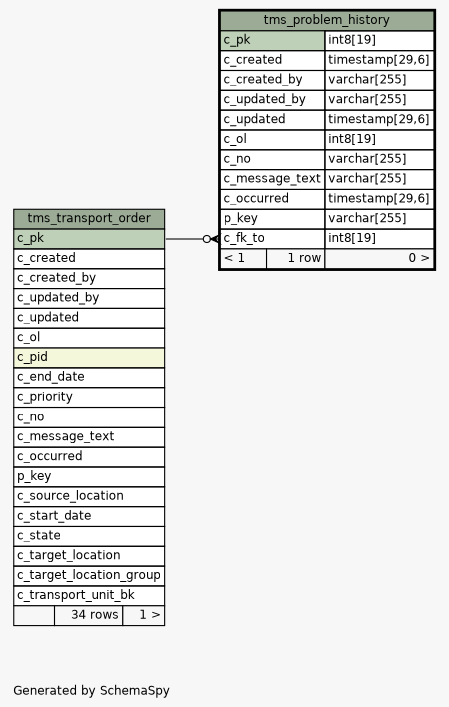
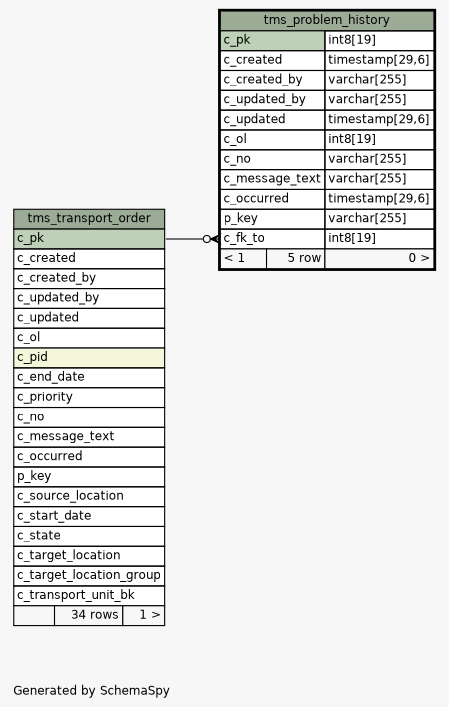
  digraph {
    bgcolor="#f7f7f7"
    fontname="DejaVu Sans"
    fontsize=11
    label="\nGenerated by SchemaSpy"
    labeljust=l
    nodesep=0.18
    rankdir=RL
    ranksep=0.46
    node [fontname="DejaVu Sans" fontsize=11 shape=plaintext]
-   n1 [label=<     <TABLE BORDER="2" CELLBORDER="1" CELLSPACING="0" BGCOLOR="#ffffff">       <TR><TD COLSPAN="3" BGCOLOR="#9bab96" ALIGN="CENTER">tms_problem_history</TD></TR>       <TR><TD PORT="c_pk" COLSPAN="2" BGCOLOR="#bed1b8" ALIGN="LEFT">c_pk</TD><TD PORT="c_pk.type" ALIGN="LEFT">int8[19]</TD></TR>       <TR><TD PORT="c_created" COLSPAN="2" ALIGN="LEFT">c_created</TD><TD PORT="c_created.type" ALIGN="LEFT">timestamp[29,6]</TD></TR>       <TR><TD PORT="c_created_by" COLSPAN="2" ALIGN="LEFT">c_created_by</TD><TD PORT="c_created_by.type" ALIGN="LEFT">varchar[255]</TD></TR>       <TR><TD PORT="c_updated_by" COLSPAN="2" ALIGN="LEFT">c_updated_by</TD><TD PORT="c_updated_by.type" ALIGN="LEFT">varchar[255]</TD></TR>       <TR><TD PORT="c_updated" COLSPAN="2" ALIGN="LEFT">c_updated</TD><TD PORT="c_updated.type" ALIGN="LEFT">timestamp[29,6]</TD></TR>       <TR><TD PORT="c_ol" COLSPAN="2" ALIGN="LEFT">c_ol</TD><TD PORT="c_ol.type" ALIGN="LEFT">int8[19]</TD></TR>       <TR><TD PORT="c_no" COLSPAN="2" ALIGN="LEFT">c_no</TD><TD PORT="c_no.type" ALIGN="LEFT">varchar[255]</TD></TR>       <TR><TD PORT="c_message_text" COLSPAN="2" ALIGN="LEFT">c_message_text</TD><TD PORT="c_message_text.type" ALIGN="LEFT">varchar[255]</TD></TR>       <TR><TD PORT="c_occurred" COLSPAN="2" ALIGN="LEFT">c_occurred</TD><TD PORT="c_occurred.type" ALIGN="LEFT">timestamp[29,6]</TD></TR>       <TR><TD PORT="p_key" COLSPAN="2" ALIGN="LEFT">p_key</TD><TD PORT="p_key.type" ALIGN="LEFT">varchar[255]</TD></TR>       <TR><TD PORT="c_fk_to" COLSPAN="2" ALIGN="LEFT">c_fk_to</TD><TD PORT="c_fk_to.type" ALIGN="LEFT">int8[19]</TD></TR>       <TR><TD ALIGN="LEFT" BGCOLOR="#f7f7f7">&lt; 1</TD><TD ALIGN="RIGHT" BGCOLOR="#f7f7f7">1 row</TD><TD ALIGN="RIGHT" BGCOLOR="#f7f7f7">0 &gt;</TD></TR>     </TABLE>>]
+   n1 [label=<     <TABLE BORDER="2" CELLBORDER="1" CELLSPACING="0" BGCOLOR="#ffffff">       <TR><TD COLSPAN="3" BGCOLOR="#9bab96" ALIGN="CENTER">tms_problem_history</TD></TR>       <TR><TD PORT="c_pk" COLSPAN="2" BGCOLOR="#bed1b8" ALIGN="LEFT">c_pk</TD><TD PORT="c_pk.type" ALIGN="LEFT">int8[19]</TD></TR>       <TR><TD PORT="c_created" COLSPAN="2" ALIGN="LEFT">c_created</TD><TD PORT="c_created.type" ALIGN="LEFT">timestamp[29,6]</TD></TR>       <TR><TD PORT="c_created_by" COLSPAN="2" ALIGN="LEFT">c_created_by</TD><TD PORT="c_created_by.type" ALIGN="LEFT">varchar[255]</TD></TR>       <TR><TD PORT="c_updated_by" COLSPAN="2" ALIGN="LEFT">c_updated_by</TD><TD PORT="c_updated_by.type" ALIGN="LEFT">varchar[255]</TD></TR>       <TR><TD PORT="c_updated" COLSPAN="2" ALIGN="LEFT">c_updated</TD><TD PORT="c_updated.type" ALIGN="LEFT">timestamp[29,6]</TD></TR>       <TR><TD PORT="c_ol" COLSPAN="2" ALIGN="LEFT">c_ol</TD><TD PORT="c_ol.type" ALIGN="LEFT">int8[19]</TD></TR>       <TR><TD PORT="c_no" COLSPAN="2" ALIGN="LEFT">c_no</TD><TD PORT="c_no.type" ALIGN="LEFT">varchar[255]</TD></TR>       <TR><TD PORT="c_message_text" COLSPAN="2" ALIGN="LEFT">c_message_text</TD><TD PORT="c_message_text.type" ALIGN="LEFT">varchar[255]</TD></TR>       <TR><TD PORT="c_occurred" COLSPAN="2" ALIGN="LEFT">c_occurred</TD><TD PORT="c_occurred.type" ALIGN="LEFT">timestamp[29,6]</TD></TR>       <TR><TD PORT="p_key" COLSPAN="2" ALIGN="LEFT">p_key</TD><TD PORT="p_key.type" ALIGN="LEFT">varchar[255]</TD></TR>       <TR><TD PORT="c_fk_to" COLSPAN="2" ALIGN="LEFT">c_fk_to</TD><TD PORT="c_fk_to.type" ALIGN="LEFT">int8[19]</TD></TR>       <TR><TD ALIGN="LEFT" BGCOLOR="#f7f7f7">&lt; 1</TD><TD ALIGN="RIGHT" BGCOLOR="#f7f7f7">5 row</TD><TD ALIGN="RIGHT" BGCOLOR="#f7f7f7">0 &gt;</TD></TR>     </TABLE>>]
    n2 [label=<     <TABLE BORDER="0" CELLBORDER="1" CELLSPACING="0" BGCOLOR="#ffffff">       <TR><TD COLSPAN="3" BGCOLOR="#9bab96" ALIGN="CENTER">tms_transport_order</TD></TR>       <TR><TD PORT="c_pk" COLSPAN="3" BGCOLOR="#bed1b8" ALIGN="LEFT">c_pk</TD></TR>       <TR><TD PORT="c_created" COLSPAN="3" ALIGN="LEFT">c_created</TD></TR>       <TR><TD PORT="c_created_by" COLSPAN="3" ALIGN="LEFT">c_created_by</TD></TR>       <TR><TD PORT="c_updated_by" COLSPAN="3" ALIGN="LEFT">c_updated_by</TD></TR>       <TR><TD PORT="c_updated" COLSPAN="3" ALIGN="LEFT">c_updated</TD></TR>       <TR><TD PORT="c_ol" COLSPAN="3" ALIGN="LEFT">c_ol</TD></TR>       <TR><TD PORT="c_pid" COLSPAN="3" BGCOLOR="#f4f7da" ALIGN="LEFT">c_pid</TD></TR>       <TR><TD PORT="c_end_date" COLSPAN="3" ALIGN="LEFT">c_end_date</TD></TR>       <TR><TD PORT="c_priority" COLSPAN="3" ALIGN="LEFT">c_priority</TD></TR>       <TR><TD PORT="c_no" COLSPAN="3" ALIGN="LEFT">c_no</TD></TR>       <TR><TD PORT="c_message_text" COLSPAN="3" ALIGN="LEFT">c_message_text</TD></TR>       <TR><TD PORT="c_occurred" COLSPAN="3" ALIGN="LEFT">c_occurred</TD></TR>       <TR><TD PORT="p_key" COLSPAN="3" ALIGN="LEFT">p_key</TD></TR>       <TR><TD PORT="c_source_location" COLSPAN="3" ALIGN="LEFT">c_source_location</TD></TR>       <TR><TD PORT="c_start_date" COLSPAN="3" ALIGN="LEFT">c_start_date</TD></TR>       <TR><TD PORT="c_state" COLSPAN="3" ALIGN="LEFT">c_state</TD></TR>       <TR><TD PORT="c_target_location" COLSPAN="3" ALIGN="LEFT">c_target_location</TD></TR>       <TR><TD PORT="c_target_location_group" COLSPAN="3" ALIGN="LEFT">c_target_location_group</TD></TR>       <TR><TD PORT="c_transport_unit_bk" COLSPAN="3" ALIGN="LEFT">c_transport_unit_bk</TD></TR>       <TR><TD ALIGN="LEFT" BGCOLOR="#f7f7f7">  </TD><TD ALIGN="RIGHT" BGCOLOR="#f7f7f7">34 rows</TD><TD ALIGN="RIGHT" BGCOLOR="#f7f7f7">1 &gt;</TD></TR>     </TABLE>>]
    n1 -> n2 [arrowhead=none arrowsize=0.8 arrowtail=crowodot dir=back headport="c_pk:e" tailport="c_fk_to:w" fontname="DejaVu Sans"]
  }
